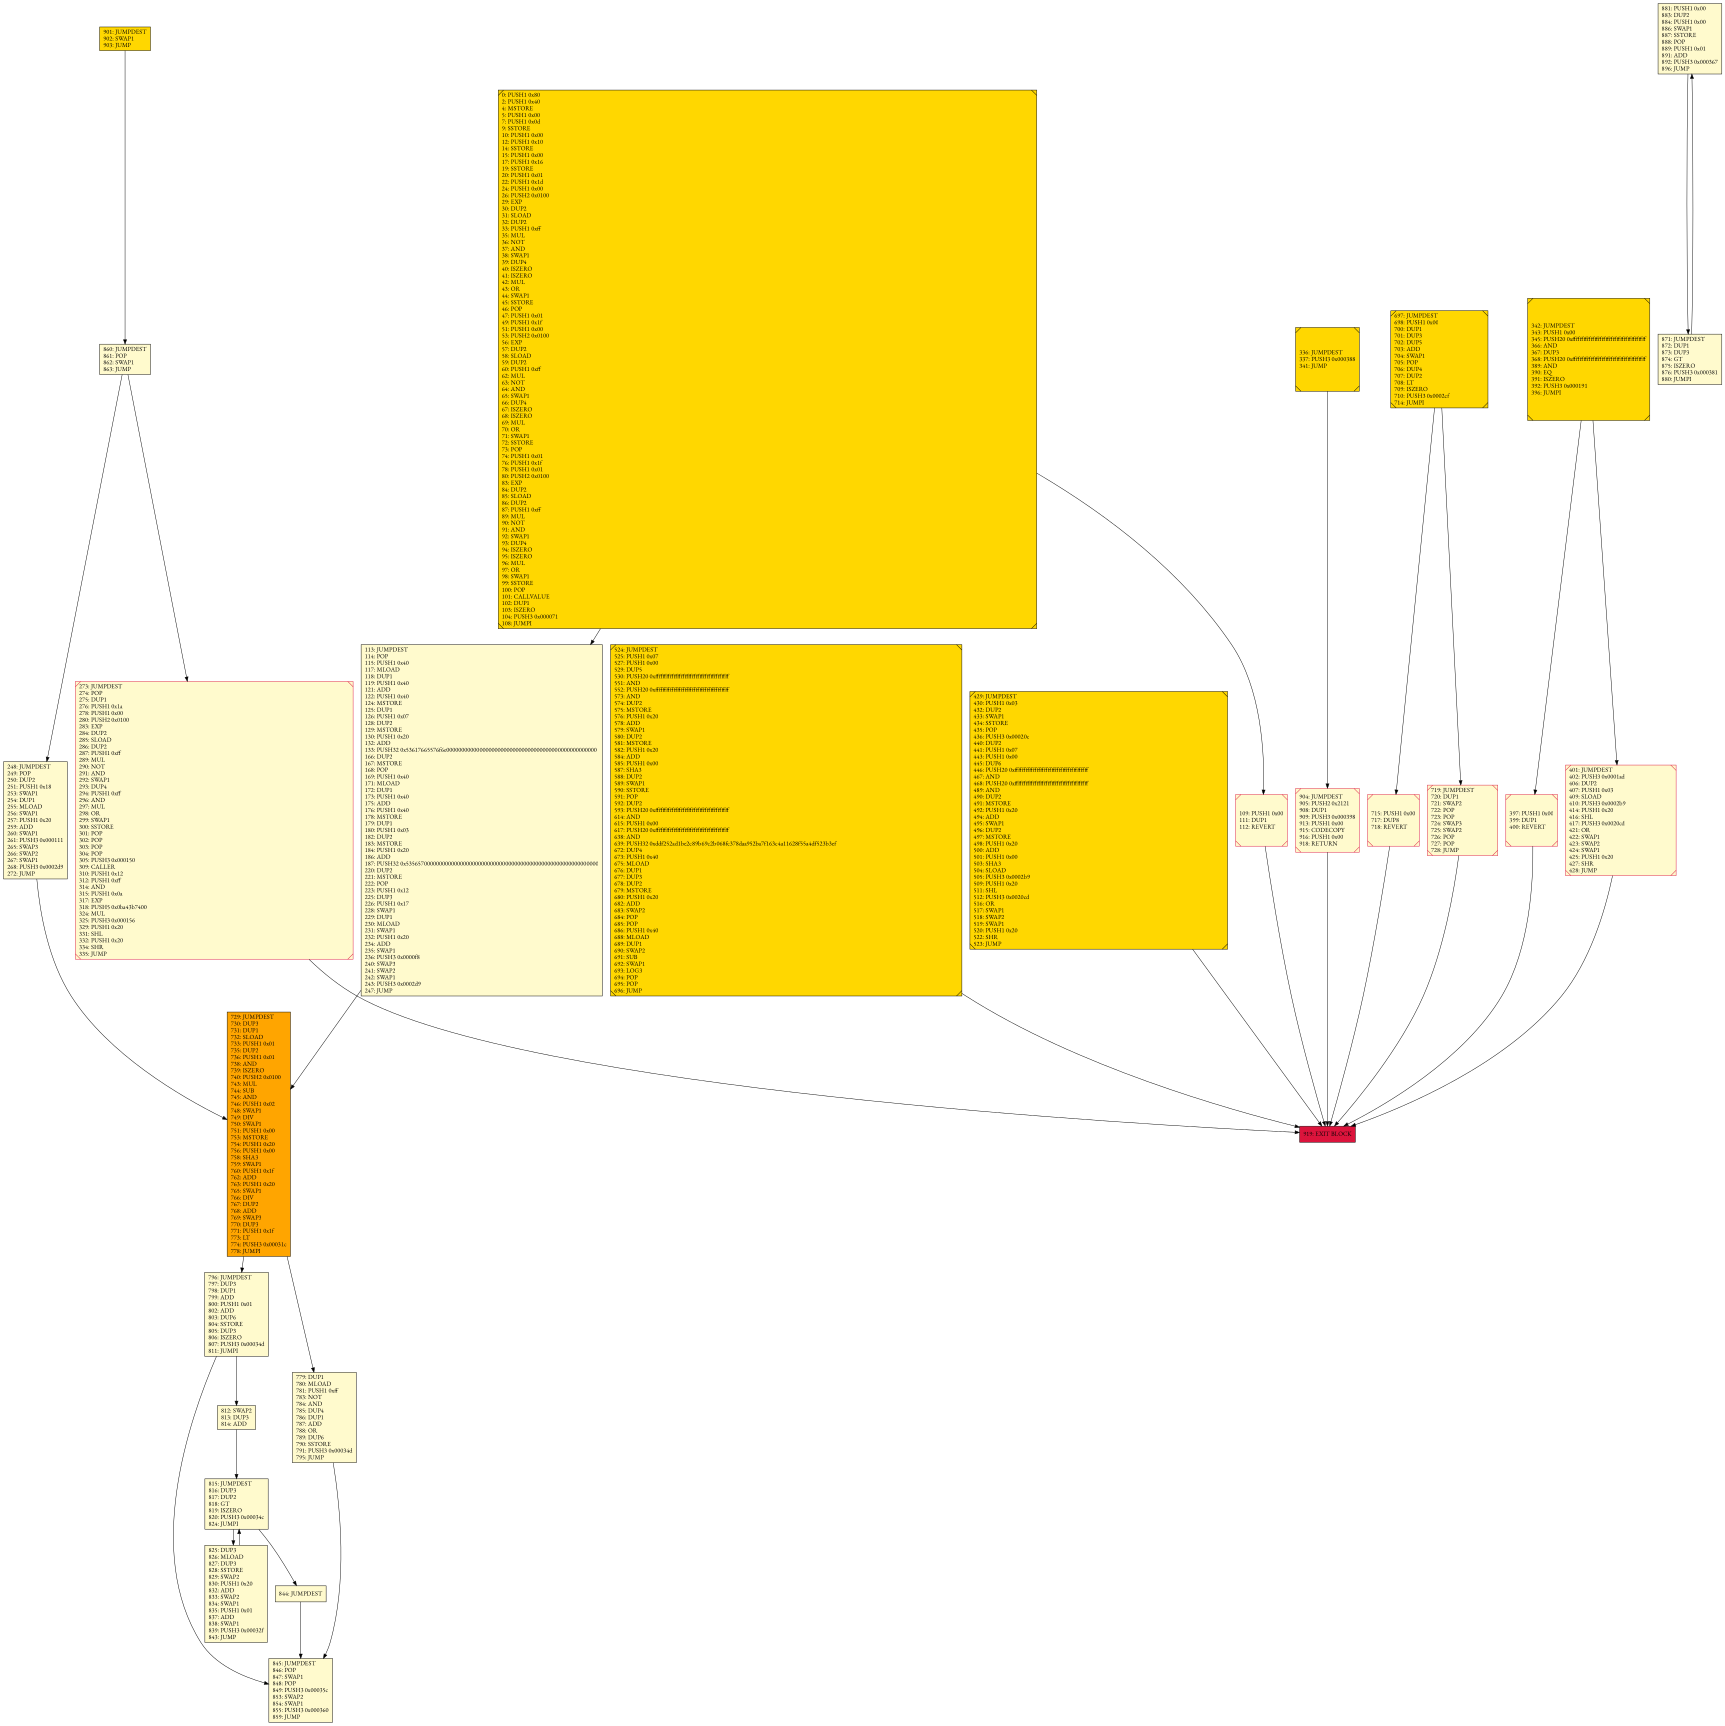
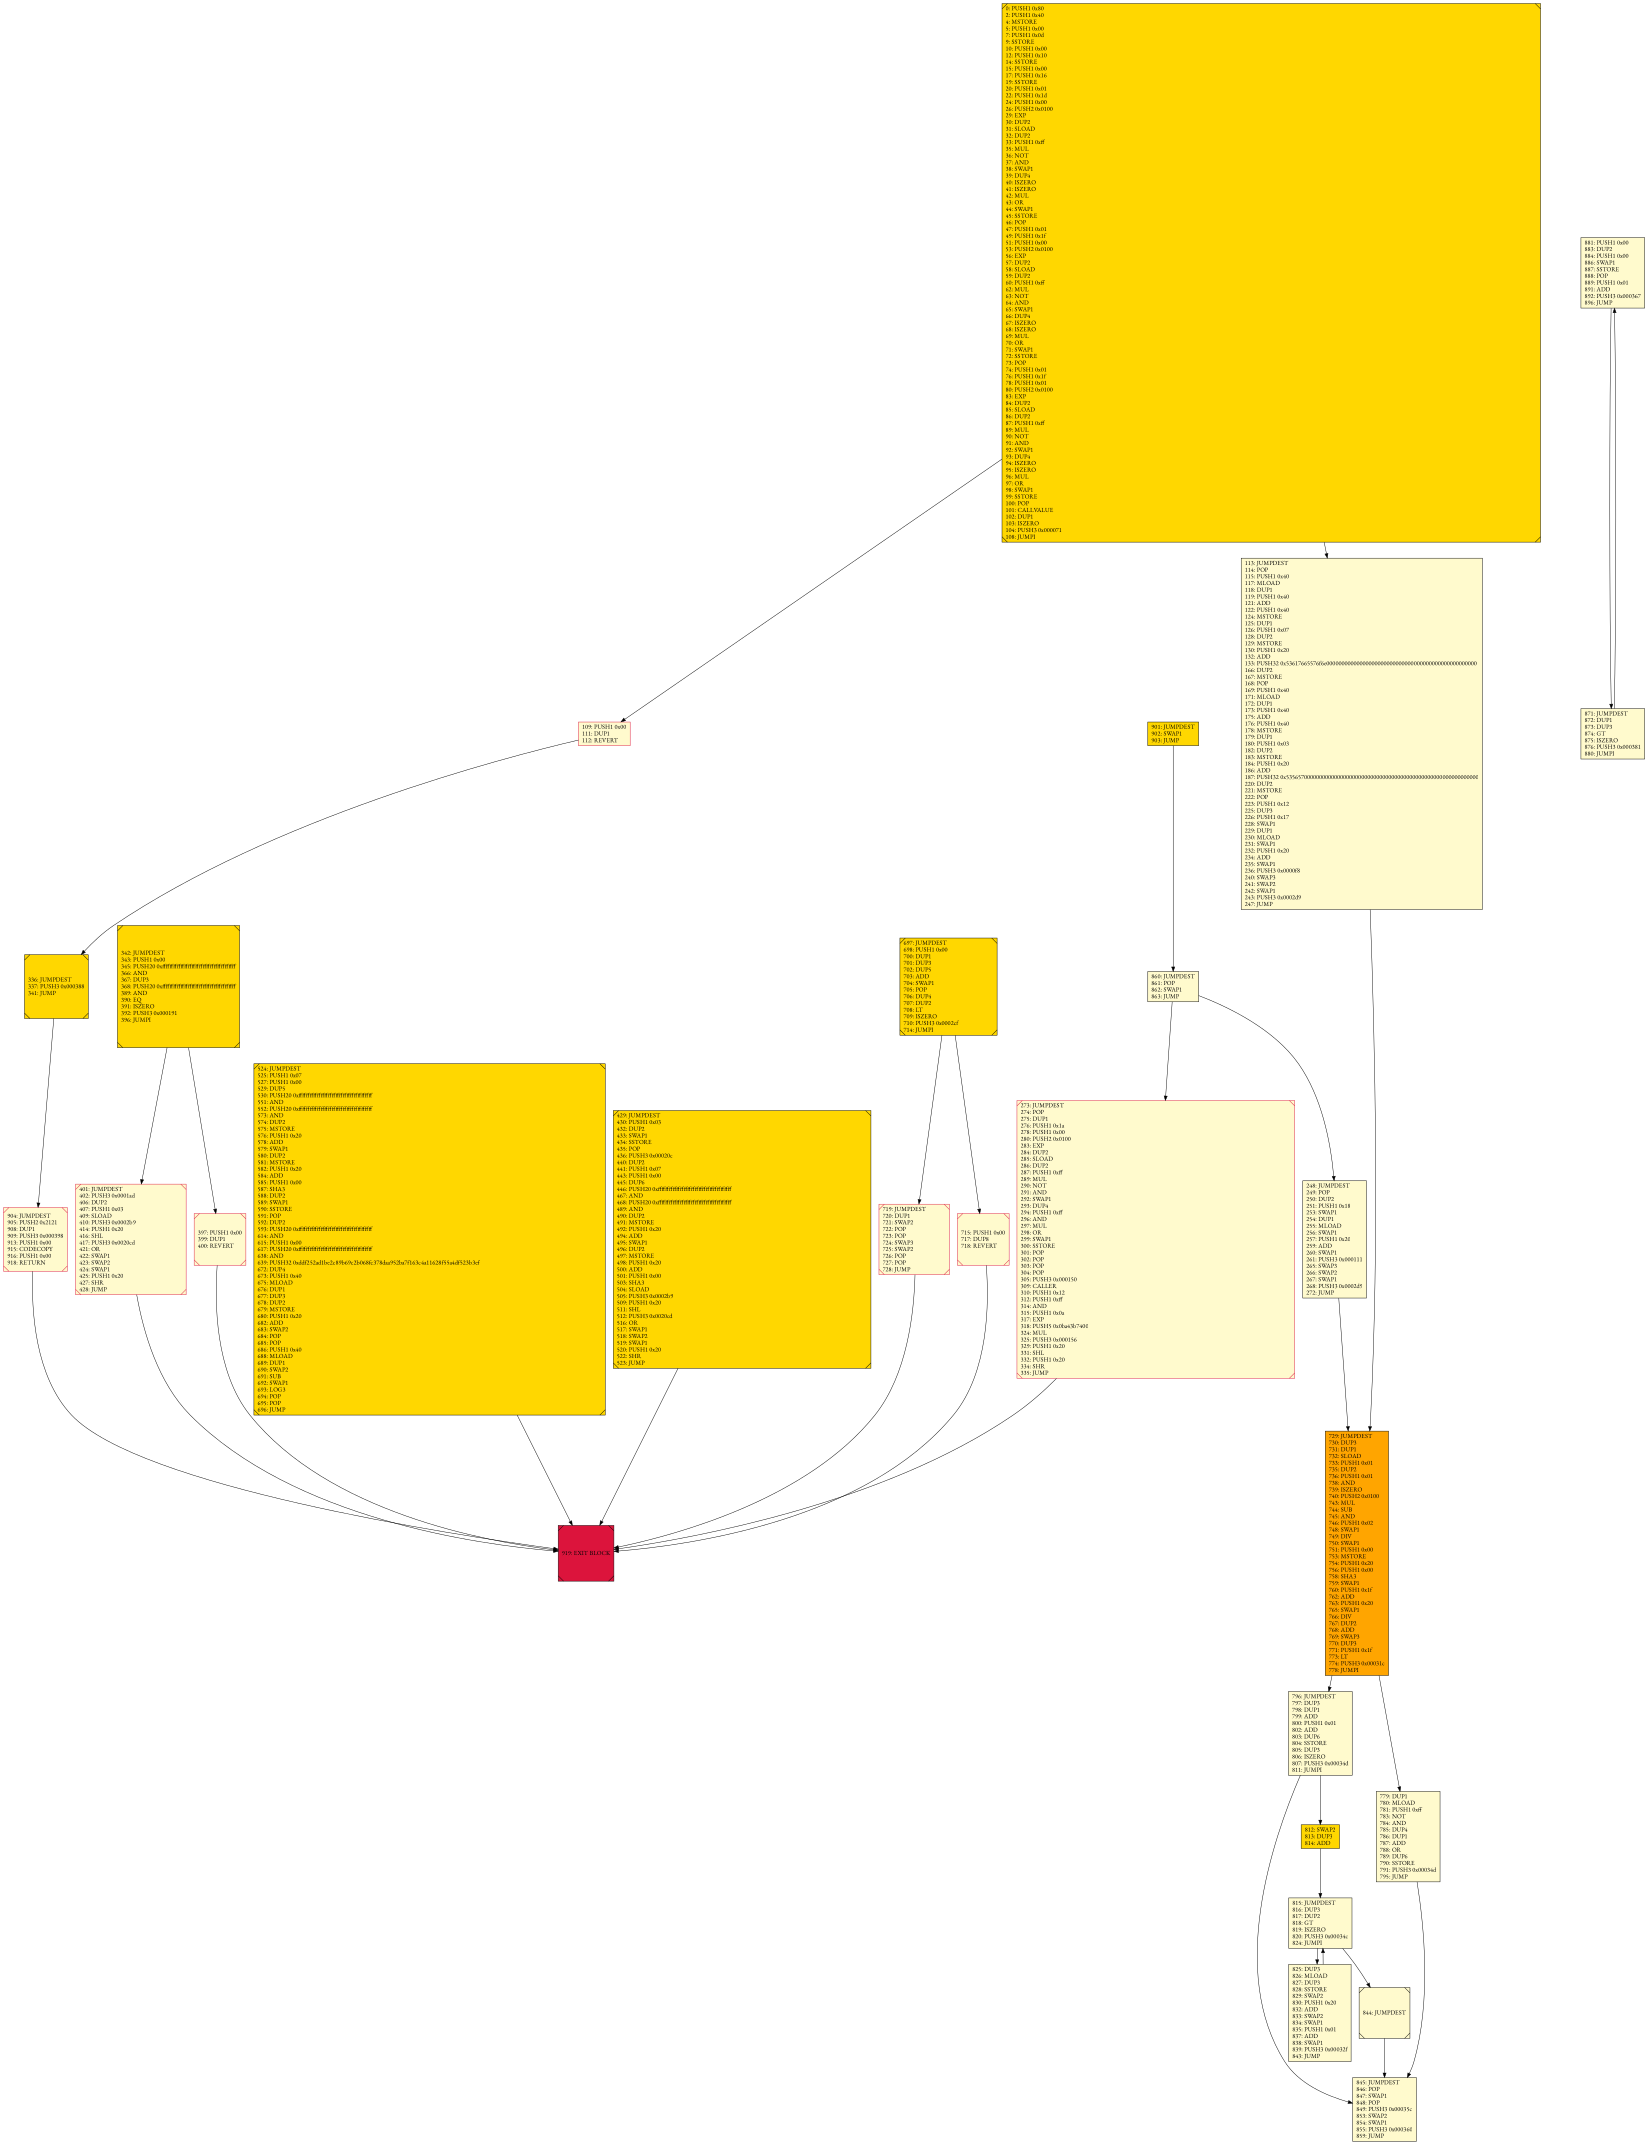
  digraph {
    fontname="EB Garamond"
    rankdir=UD
    node [color=black fillcolor=lemonchiffon fontcolor=black fontname="EB Garamond" shape=box style=filled]
    edge [fontname="EB Garamond"]
    n1 [color=crimson label="904: JUMPDEST\l905: PUSH2 0x2121\l908: DUP1\l909: PUSH3 0x000398\l913: PUSH1 0x00\l915: CODECOPY\l916: PUSH1 0x00\l918: RETURN\l" shape=Msquare]
-   n2 [fillcolor=crimson label="919: EXIT BLOCK\l"]
-   n3 [label="844: JUMPDEST\l"]
+   n2 [fillcolor=crimson label="919: EXIT BLOCK\l" shape=Msquare]
+   n3 [label="844: JUMPDEST\l" shape=Msquare]
    n4 [label="845: JUMPDEST\l846: POP\l847: SWAP1\l848: POP\l849: PUSH3 0x00035c\l853: SWAP2\l854: SWAP1\l855: PUSH3 0x000360\l859: JUMP\l"]
    n5 [label="825: DUP3\l826: MLOAD\l827: DUP3\l828: SSTORE\l829: SWAP2\l830: PUSH1 0x20\l832: ADD\l833: SWAP2\l834: SWAP1\l835: PUSH1 0x01\l837: ADD\l838: SWAP1\l839: PUSH3 0x00032f\l843: JUMP\l"]
    n6 [label="815: JUMPDEST\l816: DUP3\l817: DUP2\l818: GT\l819: ISZERO\l820: PUSH3 0x00034c\l824: JUMPI\l"]
    n7 [label="881: PUSH1 0x00\l883: DUP2\l884: PUSH1 0x00\l886: SWAP1\l887: SSTORE\l888: POP\l889: PUSH1 0x01\l891: ADD\l892: PUSH3 0x000367\l896: JUMP\l"]
    n8 [label="871: JUMPDEST\l872: DUP1\l873: DUP3\l874: GT\l875: ISZERO\l876: PUSH3 0x000381\l880: JUMPI\l"]
    n9 [fillcolor=gold label="342: JUMPDEST\l343: PUSH1 0x00\l345: PUSH20 0xffffffffffffffffffffffffffffffffffffffff\l366: AND\l367: DUP3\l368: PUSH20 0xffffffffffffffffffffffffffffffffffffffff\l389: AND\l390: EQ\l391: ISZERO\l392: PUSH3 0x000191\l396: JUMPI\l" shape=Msquare]
    n10 [color=crimson label="401: JUMPDEST\l402: PUSH3 0x0001ad\l406: DUP2\l407: PUSH1 0x03\l409: SLOAD\l410: PUSH3 0x0002b9\l414: PUSH1 0x20\l416: SHL\l417: PUSH3 0x0020cd\l421: OR\l422: SWAP1\l423: SWAP2\l424: SWAP1\l425: PUSH1 0x20\l427: SHR\l428: JUMP\l" shape=Msquare]
    n11 [color=crimson label="397: PUSH1 0x00\l399: DUP1\l400: REVERT\l" shape=Msquare]
-   n12 [color=crimson label="109: PUSH1 0x00\l111: DUP1\l112: REVERT\l" shape=Msquare]
+   n12 [color=crimson label="109: PUSH1 0x00\l111: DUP1\l112: REVERT\l"]
    n13 [label="860: JUMPDEST\l861: POP\l862: SWAP1\l863: JUMP\l"]
    n14 [label="248: JUMPDEST\l249: POP\l250: DUP2\l251: PUSH1 0x18\l253: SWAP1\l254: DUP1\l255: MLOAD\l256: SWAP1\l257: PUSH1 0x20\l259: ADD\l260: SWAP1\l261: PUSH3 0x000111\l265: SWAP3\l266: SWAP2\l267: SWAP1\l268: PUSH3 0x0002d9\l272: JUMP\l"]
    n15 [color=crimson label="273: JUMPDEST\l274: POP\l275: DUP1\l276: PUSH1 0x1a\l278: PUSH1 0x00\l280: PUSH2 0x0100\l283: EXP\l284: DUP2\l285: SLOAD\l286: DUP2\l287: PUSH1 0xff\l289: MUL\l290: NOT\l291: AND\l292: SWAP1\l293: DUP4\l294: PUSH1 0xff\l296: AND\l297: MUL\l298: OR\l299: SWAP1\l300: SSTORE\l301: POP\l302: POP\l303: POP\l304: POP\l305: PUSH3 0x000150\l309: CALLER\l310: PUSH1 0x12\l312: PUSH1 0xff\l314: AND\l315: PUSH1 0x0a\l317: EXP\l318: PUSH5 0x0ba43b7400\l324: MUL\l325: PUSH3 0x000156\l329: PUSH1 0x20\l331: SHL\l332: PUSH1 0x20\l334: SHR\l335: JUMP\l" shape=Msquare]
    n16 [fillcolor=orange label="729: JUMPDEST\l730: DUP3\l731: DUP1\l732: SLOAD\l733: PUSH1 0x01\l735: DUP2\l736: PUSH1 0x01\l738: AND\l739: ISZERO\l740: PUSH2 0x0100\l743: MUL\l744: SUB\l745: AND\l746: PUSH1 0x02\l748: SWAP1\l749: DIV\l750: SWAP1\l751: PUSH1 0x00\l753: MSTORE\l754: PUSH1 0x20\l756: PUSH1 0x00\l758: SHA3\l759: SWAP1\l760: PUSH1 0x1f\l762: ADD\l763: PUSH1 0x20\l765: SWAP1\l766: DIV\l767: DUP2\l768: ADD\l769: SWAP3\l770: DUP3\l771: PUSH1 0x1f\l773: LT\l774: PUSH3 0x00031c\l778: JUMPI\l"]
    n17 [label="796: JUMPDEST\l797: DUP3\l798: DUP1\l799: ADD\l800: PUSH1 0x01\l802: ADD\l803: DUP6\l804: SSTORE\l805: DUP3\l806: ISZERO\l807: PUSH3 0x00034d\l811: JUMPI\l"]
    n18 [label="779: DUP1\l780: MLOAD\l781: PUSH1 0xff\l783: NOT\l784: AND\l785: DUP4\l786: DUP1\l787: ADD\l788: OR\l789: DUP6\l790: SSTORE\l791: PUSH3 0x00034d\l795: JUMP\l"]
    n19 [fillcolor=gold label="901: JUMPDEST\l902: SWAP1\l903: JUMP\l"]
    n20 [fillcolor=gold label="524: JUMPDEST\l525: PUSH1 0x07\l527: PUSH1 0x00\l529: DUP5\l530: PUSH20 0xffffffffffffffffffffffffffffffffffffffff\l551: AND\l552: PUSH20 0xffffffffffffffffffffffffffffffffffffffff\l573: AND\l574: DUP2\l575: MSTORE\l576: PUSH1 0x20\l578: ADD\l579: SWAP1\l580: DUP2\l581: MSTORE\l582: PUSH1 0x20\l584: ADD\l585: PUSH1 0x00\l587: SHA3\l588: DUP2\l589: SWAP1\l590: SSTORE\l591: POP\l592: DUP2\l593: PUSH20 0xffffffffffffffffffffffffffffffffffffffff\l614: AND\l615: PUSH1 0x00\l617: PUSH20 0xffffffffffffffffffffffffffffffffffffffff\l638: AND\l639: PUSH32 0xddf252ad1be2c89b69c2b068fc378daa952ba7f163c4a11628f55a4df523b3ef\l672: DUP4\l673: PUSH1 0x40\l675: MLOAD\l676: DUP1\l677: DUP3\l678: DUP2\l679: MSTORE\l680: PUSH1 0x20\l682: ADD\l683: SWAP2\l684: POP\l685: POP\l686: PUSH1 0x40\l688: MLOAD\l689: DUP1\l690: SWAP2\l691: SUB\l692: SWAP1\l693: LOG3\l694: POP\l695: POP\l696: JUMP\l" shape=Msquare]
-   n21 [label="812: SWAP2\l813: DUP3\l814: ADD\l"]
+   n21 [fillcolor=gold label="812: SWAP2\l813: DUP3\l814: ADD\l"]
    n22 [fillcolor=gold label="429: JUMPDEST\l430: PUSH1 0x03\l432: DUP2\l433: SWAP1\l434: SSTORE\l435: POP\l436: PUSH3 0x00020c\l440: DUP2\l441: PUSH1 0x07\l443: PUSH1 0x00\l445: DUP6\l446: PUSH20 0xffffffffffffffffffffffffffffffffffffffff\l467: AND\l468: PUSH20 0xffffffffffffffffffffffffffffffffffffffff\l489: AND\l490: DUP2\l491: MSTORE\l492: PUSH1 0x20\l494: ADD\l495: SWAP1\l496: DUP2\l497: MSTORE\l498: PUSH1 0x20\l500: ADD\l501: PUSH1 0x00\l503: SHA3\l504: SLOAD\l505: PUSH3 0x0002b9\l509: PUSH1 0x20\l511: SHL\l512: PUSH3 0x0020cd\l516: OR\l517: SWAP1\l518: SWAP2\l519: SWAP1\l520: PUSH1 0x20\l522: SHR\l523: JUMP\l" shape=Msquare]
    n23 [fillcolor=gold label="336: JUMPDEST\l337: PUSH3 0x000388\l341: JUMP\l" shape=Msquare]
    n24 [fillcolor=gold label="0: PUSH1 0x80\l2: PUSH1 0x40\l4: MSTORE\l5: PUSH1 0x00\l7: PUSH1 0x0d\l9: SSTORE\l10: PUSH1 0x00\l12: PUSH1 0x10\l14: SSTORE\l15: PUSH1 0x00\l17: PUSH1 0x16\l19: SSTORE\l20: PUSH1 0x01\l22: PUSH1 0x1d\l24: PUSH1 0x00\l26: PUSH2 0x0100\l29: EXP\l30: DUP2\l31: SLOAD\l32: DUP2\l33: PUSH1 0xff\l35: MUL\l36: NOT\l37: AND\l38: SWAP1\l39: DUP4\l40: ISZERO\l41: ISZERO\l42: MUL\l43: OR\l44: SWAP1\l45: SSTORE\l46: POP\l47: PUSH1 0x01\l49: PUSH1 0x1f\l51: PUSH1 0x00\l53: PUSH2 0x0100\l56: EXP\l57: DUP2\l58: SLOAD\l59: DUP2\l60: PUSH1 0xff\l62: MUL\l63: NOT\l64: AND\l65: SWAP1\l66: DUP4\l67: ISZERO\l68: ISZERO\l69: MUL\l70: OR\l71: SWAP1\l72: SSTORE\l73: POP\l74: PUSH1 0x01\l76: PUSH1 0x1f\l78: PUSH1 0x01\l80: PUSH2 0x0100\l83: EXP\l84: DUP2\l85: SLOAD\l86: DUP2\l87: PUSH1 0xff\l89: MUL\l90: NOT\l91: AND\l92: SWAP1\l93: DUP4\l94: ISZERO\l95: ISZERO\l96: MUL\l97: OR\l98: SWAP1\l99: SSTORE\l100: POP\l101: CALLVALUE\l102: DUP1\l103: ISZERO\l104: PUSH3 0x000071\l108: JUMPI\l" shape=Msquare]
    n25 [label="113: JUMPDEST\l114: POP\l115: PUSH1 0x40\l117: MLOAD\l118: DUP1\l119: PUSH1 0x40\l121: ADD\l122: PUSH1 0x40\l124: MSTORE\l125: DUP1\l126: PUSH1 0x07\l128: DUP2\l129: MSTORE\l130: PUSH1 0x20\l132: ADD\l133: PUSH32 0x53617665576f6e00000000000000000000000000000000000000000000000000\l166: DUP2\l167: MSTORE\l168: POP\l169: PUSH1 0x40\l171: MLOAD\l172: DUP1\l173: PUSH1 0x40\l175: ADD\l176: PUSH1 0x40\l178: MSTORE\l179: DUP1\l180: PUSH1 0x03\l182: DUP2\l183: MSTORE\l184: PUSH1 0x20\l186: ADD\l187: PUSH32 0x5356570000000000000000000000000000000000000000000000000000000000\l220: DUP2\l221: MSTORE\l222: POP\l223: PUSH1 0x12\l225: DUP3\l226: PUSH1 0x17\l228: SWAP1\l229: DUP1\l230: MLOAD\l231: SWAP1\l232: PUSH1 0x20\l234: ADD\l235: SWAP1\l236: PUSH3 0x0000f8\l240: SWAP3\l241: SWAP2\l242: SWAP1\l243: PUSH3 0x0002d9\l247: JUMP\l"]
    n26 [color=crimson label="719: JUMPDEST\l720: DUP1\l721: SWAP2\l722: POP\l723: POP\l724: SWAP3\l725: SWAP2\l726: POP\l727: POP\l728: JUMP\l" shape=Msquare]
    n27 [color=crimson label="715: PUSH1 0x00\l717: DUP8\l718: REVERT\l" shape=Msquare]
    n28 [fillcolor=gold label="697: JUMPDEST\l698: PUSH1 0x00\l700: DUP1\l701: DUP3\l702: DUP5\l703: ADD\l704: SWAP1\l705: POP\l706: DUP4\l707: DUP2\l708: LT\l709: ISZERO\l710: PUSH3 0x0002cf\l714: JUMPI\l" shape=Msquare]
    n1 -> n2
    n3 -> n4
    n5 -> n6
    n6 -> n3
    n6 -> n5
    n7 -> n8
    n8 -> n7
    n9 -> n10
    n9 -> n11
    n10 -> n2
    n11 -> n2
-   n12 -> n2
+   n12 -> n23
    n13 -> n14
    n13 -> n15
    n14 -> n16
    n15 -> n2
    n16 -> n17
    n16 -> n18
    n17 -> n4
    n17 -> n21
    n18 -> n4
    n19 -> n13
    n20 -> n2
    n21 -> n6
    n22 -> n2
    n23 -> n1
    n24 -> n12
    n24 -> n25
    n25 -> n16
    n26 -> n2
    n27 -> n2
    n28 -> n26
    n28 -> n27
  }
